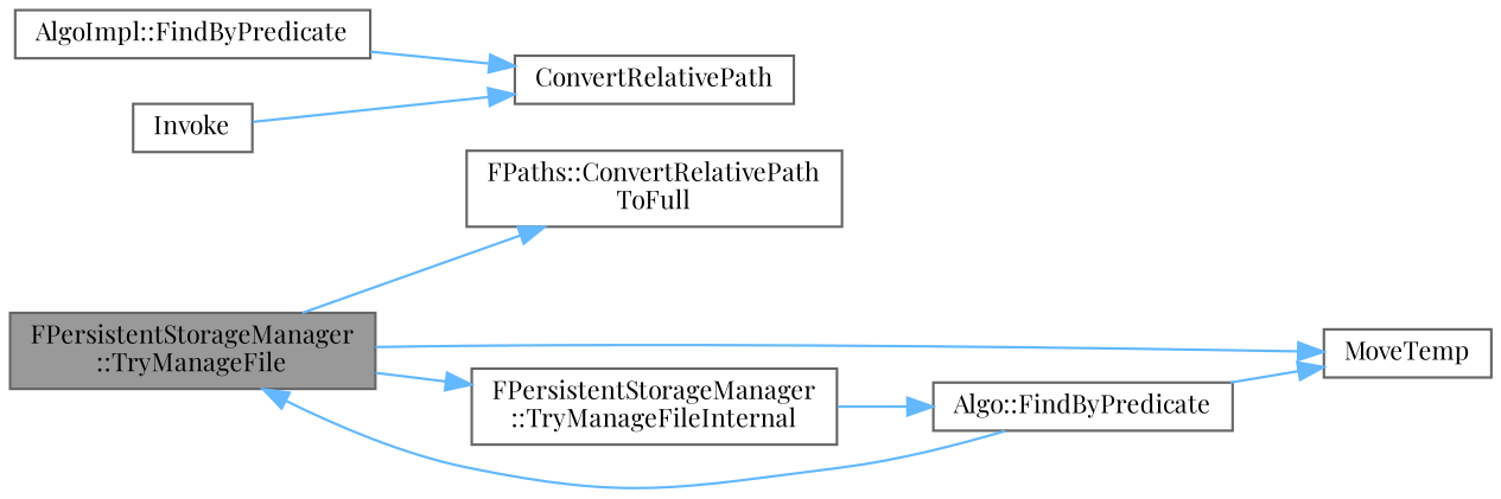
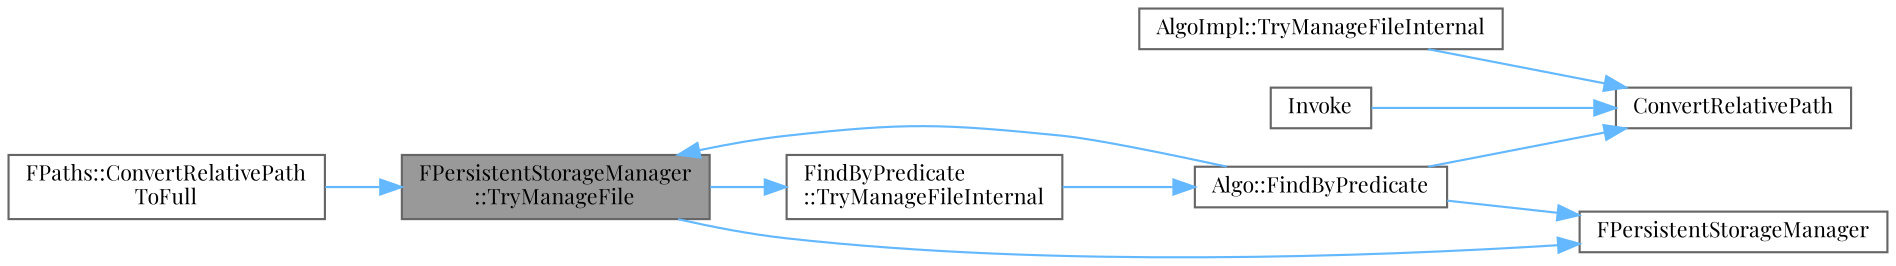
  digraph {
    fontname="Playfair Display"
    rankdir=LR
    node [color=grey40 fillcolor=white fontname="Playfair Display" fontsize=10 shape=box style=filled]
    edge [color=steelblue1 fontname="Playfair Display" fontsize=10 labelfontname=Helvetica labelfontsize=10 style=solid]
    n1 [color=gray40 fillcolor=grey60 fontcolor=black height=0.2 label="FPersistentStorageManager\l::TryManageFile" width=0.4]
    n2 [height=0.2 label="FPaths::ConvertRelativePath\lToFull" width=0.4]
-   n3 [height=0.2 label=MoveTemp width=0.4]
-   n4 [height=0.2 label="FPersistentStorageManager\l::TryManageFileInternal" width=0.4]
+   n3 [height=0.2 label=FPersistentStorageManager width=0.4]
+   n4 [height=0.2 label="FindByPredicate\l::TryManageFileInternal" width=0.4]
    n5 [height=0.2 label="Algo::FindByPredicate" width=0.4]
    n6 [height=0.2 label=ConvertRelativePath width=0.4]
-   n7 [height=0.2 label="AlgoImpl::FindByPredicate" width=0.4]
+   n7 [height=0.2 label="AlgoImpl::TryManageFileInternal" width=0.4]
    n8 [height=0.2 label=Invoke width=0.4]
-   n1 -> n2
+   n2 -> n1
    n1 -> n3
    n1 -> n4
    n4 -> n5
    n5 -> n1
    n5 -> n3
+   n5 -> n6
    n7 -> n6
    n8 -> n6
  }
